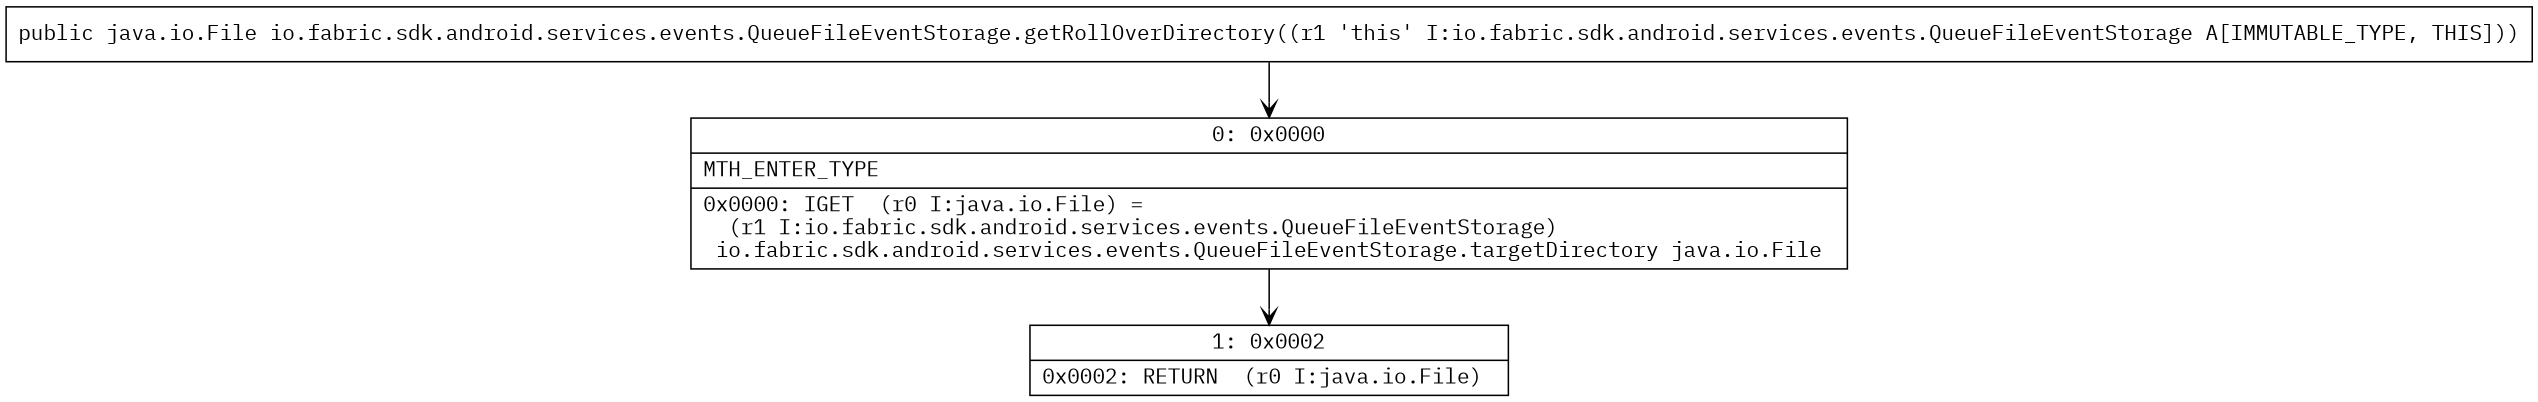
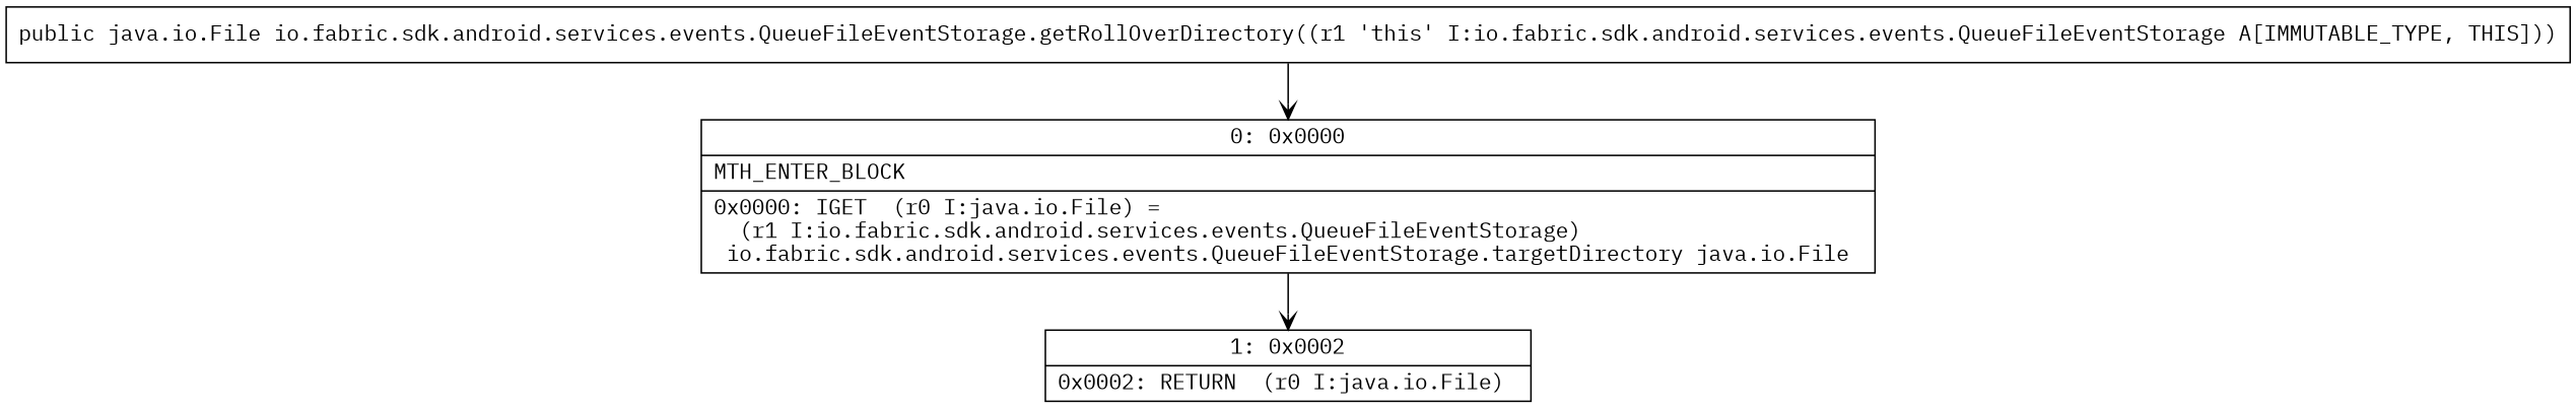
  digraph {
    fontname="IBM Plex Mono"
    node [shape=record fontname="IBM Plex Mono"]
    edge [color=black arrowhead=vee fontname="IBM Plex Mono"]
-   n1 [label="{0\:\ 0x0000|MTH_ENTER_TYPE\l|0x0000: IGET  (r0 I:java.io.File) = \l  (r1 I:io.fabric.sdk.android.services.events.QueueFileEventStorage)\l io.fabric.sdk.android.services.events.QueueFileEventStorage.targetDirectory java.io.File \l}"]
+   n1 [label="{0\:\ 0x0000|MTH_ENTER_BLOCK\l|0x0000: IGET  (r0 I:java.io.File) = \l  (r1 I:io.fabric.sdk.android.services.events.QueueFileEventStorage)\l io.fabric.sdk.android.services.events.QueueFileEventStorage.targetDirectory java.io.File \l}"]
    n2 [label="{1\:\ 0x0002|0x0002: RETURN  (r0 I:java.io.File) \l}"]
    n3 [label="{public java.io.File io.fabric.sdk.android.services.events.QueueFileEventStorage.getRollOverDirectory((r1 'this' I:io.fabric.sdk.android.services.events.QueueFileEventStorage A[IMMUTABLE_TYPE, THIS])) }"]
    n1 -> n2
    n3 -> n1
  }
